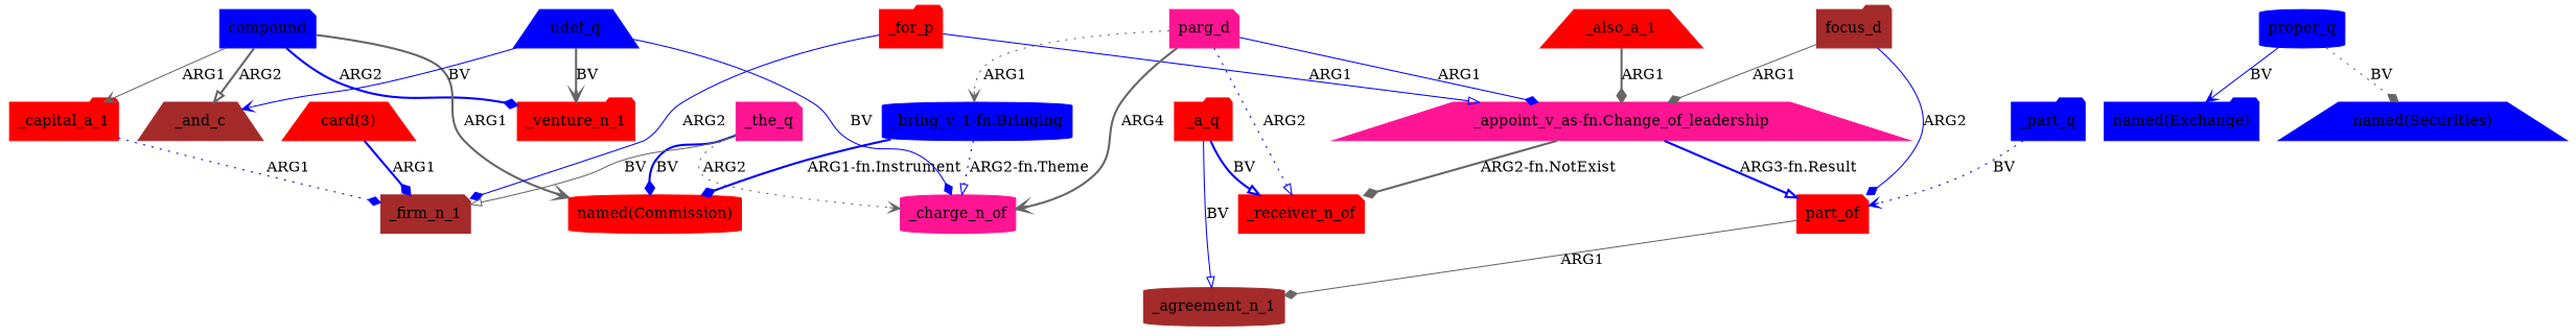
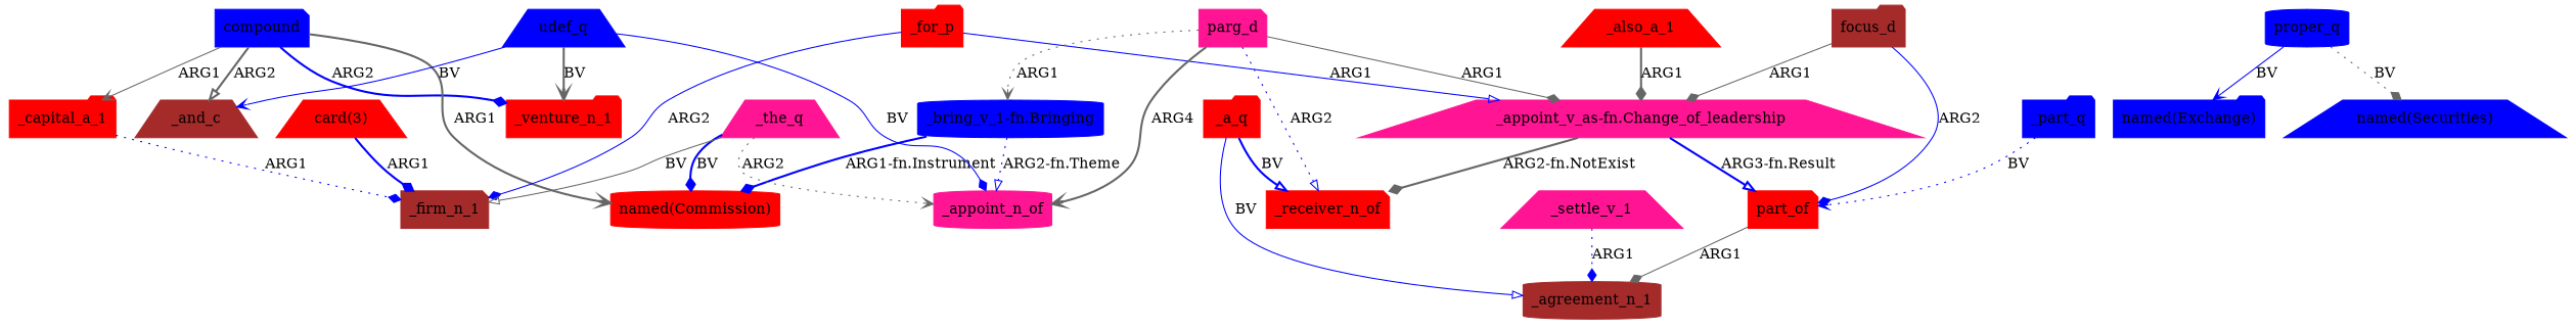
  digraph {
    node [color=red shape=trapezium style=filled]
    edge [arrowhead=diamond color=blue style=bold]
    compound [color=blue shape=note]
    _venture_n_1 [shape=folder]
    "named(Commission)" [shape=cylinder]
    _capital_a_1 [shape=folder]
    _and_c [color=brown]
    _firm_n_1 [color=brown shape=note]
    _for_p [shape=folder]
    "_appoint_v_as-fn.Change_of_leadership" [color=deeppink]
    part_of [shape=note]
    _receiver_n_of [shape=note]
    _agreement_n_1 [color=brown shape=cylinder]
    focus_d [color=brown shape=folder]
-   _charge_n_of [color=deeppink shape=cylinder]
+   _settle_v_1 [color=deeppink]
+   _charge_n_of [color=deeppink shape=cylinder label=_appoint_n_of]
    "_bring_v_1-fn.Bringing" [color=blue shape=cylinder]
    proper_q [color=blue shape=cylinder]
    "named(Exchange)" [color=blue shape=folder]
    "named(Securities)" [color=blue]
    udef_q [color=blue]
    _part_q [color=blue shape=folder]
    parg_d [color=deeppink shape=note]
    _a_q [shape=folder]
    "card(3)"
-   _the_q [color=deeppink shape=note]
+   _the_q [color=deeppink]
    _also_a_1
    compound -> _venture_n_1 [label=ARG2]
    compound -> "named(Commission)" [arrowhead=vee color=gray40 label=ARG1]
    compound -> _capital_a_1 [arrowhead=vee color=gray40 label=ARG1 style=solid]
    compound -> _and_c [arrowhead=onormal color=gray40 label=ARG2]
    _capital_a_1 -> _firm_n_1 [label=ARG1 style=dotted]
    _for_p -> _firm_n_1 [label=ARG2 style=solid]
    _for_p -> "_appoint_v_as-fn.Change_of_leadership" [arrowhead=onormal label=ARG1 style=solid]
    "_appoint_v_as-fn.Change_of_leadership" -> part_of [arrowhead=onormal label="ARG3-fn.Result"]
    "_appoint_v_as-fn.Change_of_leadership" -> _receiver_n_of [color=gray40 label="ARG2-fn.NotExist"]
    part_of -> _agreement_n_1 [color=gray40 label=ARG1 style=solid]
    focus_d -> "_appoint_v_as-fn.Change_of_leadership" [color=gray40 label=ARG1 style=solid]
    focus_d -> part_of [label=ARG2 style=solid]
+   _settle_v_1 -> _agreement_n_1 [label=ARG1 style=dotted]
    "_bring_v_1-fn.Bringing" -> "named(Commission)" [label="ARG1-fn.Instrument"]
    "_bring_v_1-fn.Bringing" -> _charge_n_of [arrowhead=onormal label="ARG2-fn.Theme" style=dotted]
    proper_q -> "named(Exchange)" [arrowhead=vee label=BV style=solid]
    proper_q -> "named(Securities)" [color=gray40 label=BV style=dotted]
    udef_q -> _venture_n_1 [arrowhead=vee color=gray40 label=BV]
    udef_q -> _and_c [arrowhead=vee label=BV style=solid]
    udef_q -> _charge_n_of [label=BV style=solid]
    _part_q -> part_of [arrowhead=vee label=BV style=dotted]
-   parg_d -> "_appoint_v_as-fn.Change_of_leadership" [label=ARG1 style=solid]
+   parg_d -> "_appoint_v_as-fn.Change_of_leadership" [color=gray40 label=ARG1 style=solid]
    parg_d -> _receiver_n_of [arrowhead=onormal label=ARG2 style=dotted]
    parg_d -> _charge_n_of [arrowhead=vee color=gray40 label=ARG4]
    parg_d -> "_bring_v_1-fn.Bringing" [arrowhead=vee color=gray40 label=ARG1 style=dotted]
    _a_q -> _receiver_n_of [arrowhead=onormal label=BV]
    _a_q -> _agreement_n_1 [arrowhead=onormal label=BV style=solid]
    "card(3)" -> _firm_n_1 [label=ARG1]
    _the_q -> "named(Commission)" [label=BV]
    _the_q -> _firm_n_1 [arrowhead=onormal color=gray40 label=BV style=solid]
    _the_q -> _charge_n_of [arrowhead=vee color=gray40 label=ARG2 style=dotted]
    _also_a_1 -> "_appoint_v_as-fn.Change_of_leadership" [color=gray40 label=ARG1]
  }
